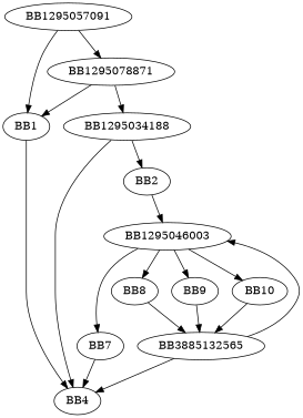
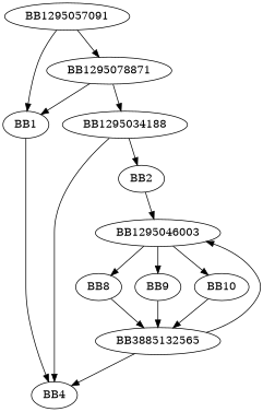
  digraph {
    BB1295057091
    BB1
    BB1295078871
    BB4
    n5 [label=BB1295034188]
    n6 [label=BB2]
    BB1295046003
-   BB7
    BB8
    BB9
    BB10
    BB3885132565
    BB1295057091 -> BB1
    BB1295057091 -> BB1295078871
    BB1 -> BB4
    BB1295078871 -> BB1
    BB1295078871 -> n5
    n5 -> BB4
    n5 -> n6
    n6 -> BB1295046003
-   BB1295046003 -> BB7
    BB1295046003 -> BB8
    BB1295046003 -> BB9
    BB1295046003 -> BB10
-   BB7 -> BB4
    BB8 -> BB3885132565
    BB9 -> BB3885132565
    BB10 -> BB3885132565
    BB3885132565 -> BB4
    BB3885132565 -> BB1295046003
  }
